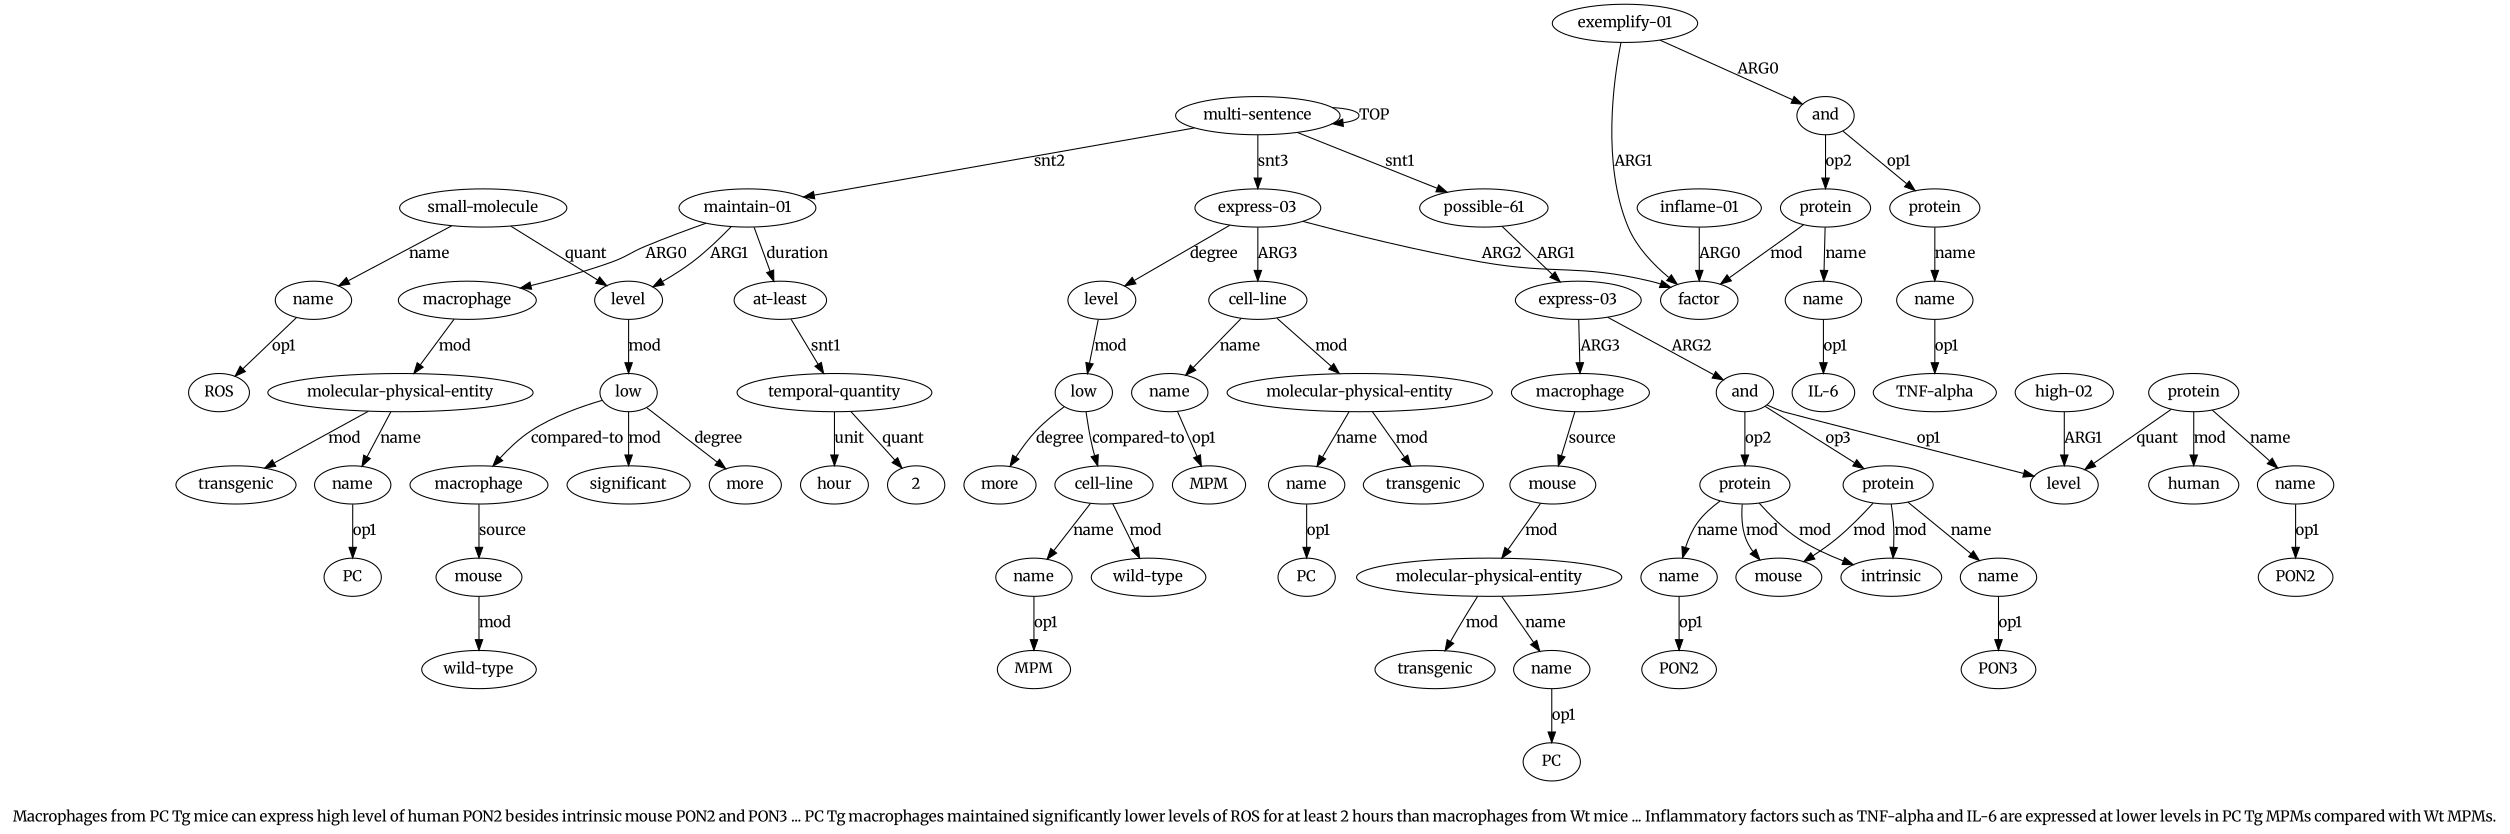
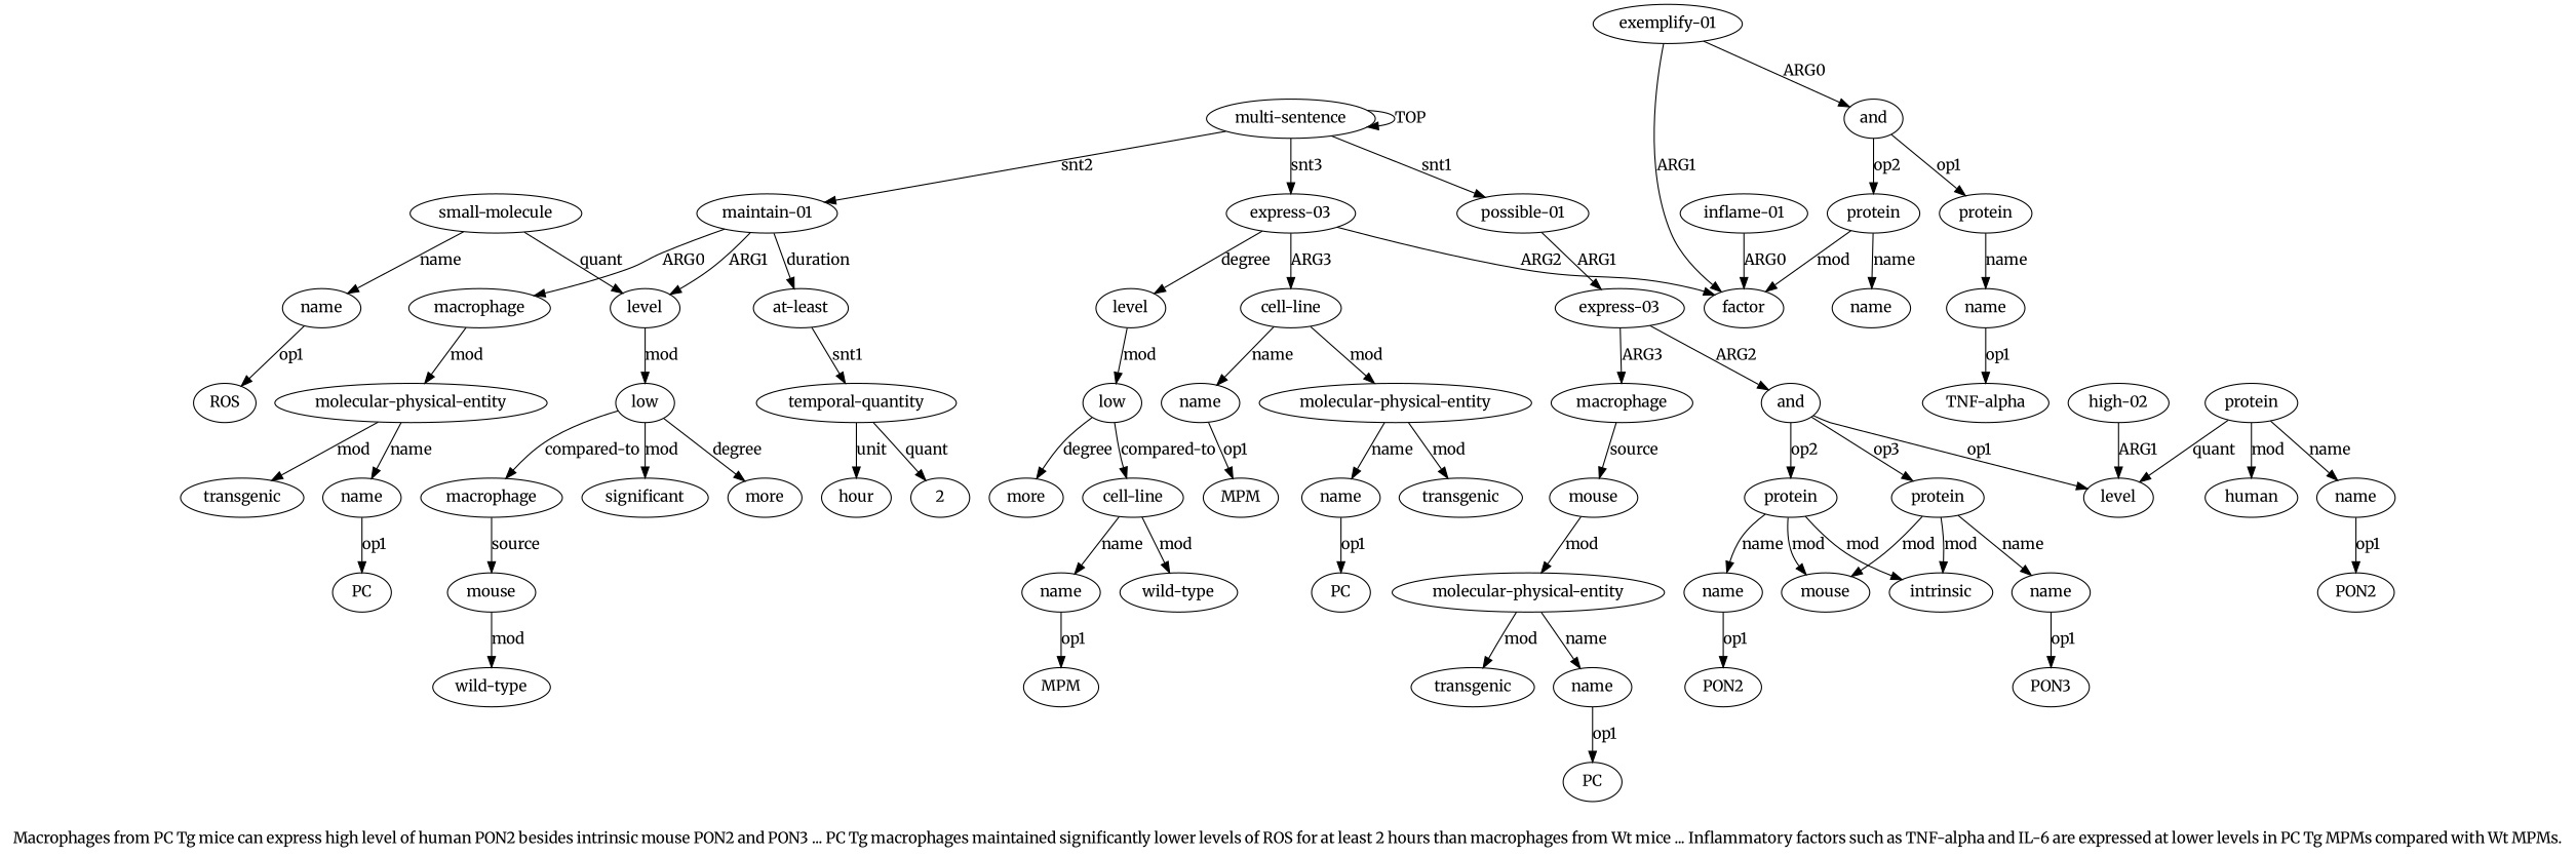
  digraph {
    fontname=Merriweather
    label="Macrophages from PC Tg mice can express high level of human PON2 besides intrinsic mouse PON2 and PON3 ... PC Tg macrophages maintained significantly lower levels of ROS for at least 2 hours than macrophages from Wt mice ... Inflammatory factors such as TNF-alpha and IL-6 are expressed at lower levels in PC Tg MPMs compared with Wt MPMs."
    node [color=black fontname=Merriweather gold_ind=-1 gold_label=name test_ind=-1 test_label=name]
    edge [color=black fontname=Merriweather gold_label=mod test_label=mod]
    n1 [gold_ind=20 gold_label="maintain-01" label="maintain-01" test_ind=20 test_label="maintain-01"]
    n2 [gold_ind=21 gold_label=macrophage label=macrophage test_ind=21 test_label=macrophage]
    n3 [gold_ind=25 gold_label=level label=level test_ind=25 test_label=level]
    n4 [gold_ind=34 gold_label="at-least" label="at-least" test_ind=34 test_label="at-least"]
    n5 [gold_ind=22 gold_label="molecular-physical-entity" label="molecular-physical-entity" test_ind=22 test_label="molecular-physical-entity"]
    n6 [gold_ind=28 gold_label=low label=low test_ind=28 test_label=low]
    n7 [gold_ind=35 gold_label="temporal-quantity" label="temporal-quantity" test_ind=35 test_label="temporal-quantity"]
    n8 [gold_ind=23 label=name test_ind=23]
    n9 [gold_ind=24 gold_label=transgenic label=transgenic test_ind=24 test_label=transgenic]
    n10 [gold_ind=29 gold_label=more label=more test_ind=29 test_label=more]
    n11 [gold_ind=31 gold_label=macrophage label=macrophage test_ind=31 test_label=macrophage]
    n12 [gold_ind=30 gold_label=significant label=significant test_ind=30 test_label=significant]
    n13 [gold_ind=36 gold_label=hour label=hour test_ind=36 test_label=hour]
    n14 [gold_label=2 label=2 test_label=2]
    n15 [gold_label=PC label=PC test_label=PC]
    n16 [gold_ind=32 gold_label=mouse label=mouse test_ind=32 test_label=mouse]
    n17 [gold_ind=26 gold_label="small-molecule" label="small-molecule" test_ind=26 test_label="small-molecule"]
    n18 [gold_ind=27 label=name test_ind=27]
    n19 [gold_label=ROS label=ROS test_label=ROS]
    n20 [gold_ind=33 gold_label="wild-type" label="wild-type" test_ind=33 test_label="wild-type"]
    n21 [gold_label=PON2 label=PON2 test_label=PON2]
    n22 [gold_label="TNF-alpha" label="TNF-alpha" test_label="TNF-alpha"]
-   n23 [gold_label="IL-6" label="IL-6" test_label="IL-6"]
    n24 [gold_ind=37 gold_label="express-03" label="express-03" test_ind=37 test_label="express-03"]
    n25 [gold_ind=51 gold_label=level label=level test_ind=51 test_label=level]
    n26 [gold_ind=38 gold_label=factor label=factor test_ind=38 test_label=factor]
    n27 [gold_ind=46 gold_label="cell-line" label="cell-line" test_ind=46 test_label="cell-line"]
    n28 [gold_ind=52 gold_label=low label=low test_ind=52 test_label=low]
    n29 [gold_ind=47 label=name test_ind=47]
    n30 [gold_ind=48 gold_label="molecular-physical-entity" label="molecular-physical-entity" test_ind=48 test_label="molecular-physical-entity"]
    n31 [gold_ind=53 gold_label=more label=more test_ind=53 test_label=more]
    n32 [gold_ind=54 gold_label="cell-line" label="cell-line" test_ind=54 test_label="cell-line"]
    n33 [gold_label=MPM label=MPM test_label=MPM]
    n34 [gold_ind=50 gold_label=transgenic label=transgenic test_ind=50 test_label=transgenic]
    n35 [gold_ind=49 label=name test_ind=49]
    n36 [gold_label=PON2 label=PON2 test_label=PON2]
    n37 [gold_ind=55 label=name test_ind=55]
    n38 [gold_ind=56 gold_label="wild-type" label="wild-type" test_ind=56 test_label="wild-type"]
    n39 [gold_label=MPM label=MPM test_label=MPM]
    n40 [gold_ind=15 gold_label=macrophage label=macrophage test_ind=15 test_label=macrophage]
    n41 [gold_ind=16 gold_label=mouse label=mouse test_ind=16 test_label=mouse]
    n42 [gold_ind=17 gold_label="molecular-physical-entity" label="molecular-physical-entity" test_ind=17 test_label="molecular-physical-entity"]
    n43 [gold_ind=19 gold_label=transgenic label=transgenic test_ind=19 test_label=transgenic]
    n44 [gold_ind=18 label=name test_ind=18]
    n45 [gold_ind=14 label=name test_ind=14]
    n46 [gold_label=PON3 label=PON3 test_label=PON3]
    n47 [gold_label=PC label=PC test_label=PC]
    n48 [gold_ind=11 gold_label=intrinsic label=intrinsic test_ind=11 test_label=intrinsic]
    n49 [gold_ind=10 label=name test_ind=10]
    n50 [gold_ind=13 gold_label=protein label=protein test_ind=13 test_label=protein]
    n51 [gold_ind=12 gold_label=mouse label=mouse test_ind=12 test_label=mouse]
    n52 [gold_ind=39 gold_label="inflame-01" label="inflame-01" test_ind=39 test_label="inflame-01"]
    n53 [gold_label=PC label=PC test_label=PC]
-   n54 [gold_ind=1 gold_label="possible-01" label="possible-61" test_ind=1 test_label="possible-01"]
+   n54 [gold_ind=1 gold_label="possible-01" label="possible-01" test_ind=1 test_label="possible-01"]
    n55 [gold_ind=2 gold_label="express-03" label="express-03" test_ind=2 test_label="express-03"]
    n56 [gold_ind=3 gold_label=and label=and test_ind=3 test_label=and]
    n57 [gold_ind=4 gold_label=level label=level test_ind=4 test_label=level]
    n58 [gold_ind=9 gold_label=protein label=protein test_ind=9 test_label=protein]
    n59 [gold_ind=0 gold_label="multi-sentence" label="multi-sentence" test_ind=0 test_label="multi-sentence"]
    n60 [gold_ind=5 gold_label=protein label=protein test_ind=5 test_label=protein]
    n61 [gold_ind=7 gold_label=human label=human test_ind=7 test_label=human]
    n62 [gold_ind=6 label=name test_ind=6]
    n63 [gold_ind=8 gold_label="high-02" label="high-02" test_ind=8 test_label="high-02"]
    n64 [gold_ind=44 gold_label=protein label=protein test_ind=44 test_label=protein]
    n65 [gold_ind=45 label=name test_ind=45]
    n66 [gold_ind=42 gold_label=protein label=protein test_ind=42 test_label=protein]
    n67 [gold_ind=43 label=name test_ind=43]
    n68 [gold_ind=40 gold_label="exemplify-01" label="exemplify-01" test_ind=40 test_label="exemplify-01"]
    n69 [gold_ind=41 gold_label=and label=and test_ind=41 test_label=and]
    n1 -> n2 [gold_label=ARG0 label=ARG0 test_label=ARG0]
    n1 -> n3 [gold_label=ARG1 label=ARG1 test_label=ARG1]
    n1 -> n4 [gold_label=duration label=duration test_label=duration]
    n2 -> n5 [label=mod]
    n3 -> n6 [label=mod]
    n4 -> n7 [gold_label=op1 label=snt1 test_label=op1]
    n5 -> n8 [gold_label=name label=name test_label=name]
    n5 -> n9 [label=mod]
    n6 -> n10 [gold_label=degree label=degree test_label=degree]
    n6 -> n11 [gold_label="compared-to" label="compared-to" test_label="compared-to"]
    n6 -> n12 [label=mod]
    n7 -> n13 [gold_label=unit label=unit test_label=unit]
    n7 -> n14 [gold_label=quant label=quant test_label=quant]
    n8 -> n15 [gold_label=op1 label=op1 test_label=op1]
    n11 -> n16 [gold_label=source label=source test_label=source]
    n16 -> n20 [label=mod]
    n17 -> n3 [gold_label=quant label=quant test_label=quant]
    n17 -> n18 [gold_label=name label=name test_label=name]
    n18 -> n19 [gold_label=op1 label=op1 test_label=op1]
    n24 -> n25 [gold_label=degree label=degree test_label=degree]
    n24 -> n26 [gold_label=ARG2 label=ARG2 test_label=ARG2]
    n24 -> n27 [gold_label=ARG3 label=ARG3 test_label=ARG3]
    n25 -> n28 [label=mod]
    n27 -> n29 [gold_label=name label=name test_label=name]
    n27 -> n30 [label=mod]
    n28 -> n31 [gold_label=degree label=degree test_label=degree]
    n28 -> n32 [gold_label="compared-to" label="compared-to" test_label="compared-to"]
    n29 -> n33 [gold_label=op1 label=op1 test_label=op1]
    n30 -> n34 [label=mod]
    n30 -> n35 [gold_label=name label=name test_label=name]
    n32 -> n37 [gold_label=name label=name test_label=name]
    n32 -> n38 [label=mod]
    n35 -> n53 [gold_label=op1 label=op1 test_label=op1]
    n37 -> n39 [gold_label=op1 label=op1 test_label=op1]
    n40 -> n41 [gold_label=source label=source test_label=source]
    n41 -> n42 [label=mod]
    n42 -> n43 [label=mod]
    n42 -> n44 [gold_label=name label=name test_label=name]
    n44 -> n47 [gold_label=op1 label=op1 test_label=op1]
    n45 -> n46 [gold_label=op1 label=op1 test_label=op1]
    n49 -> n36 [gold_label=op1 label=op1 test_label=op1]
    n50 -> n45 [gold_label=name label=name test_label=name]
    n50 -> n48 [label=mod]
    n50 -> n51 [label=mod]
    n52 -> n26 [gold_label=ARG0 label=ARG0 test_label=ARG0]
    n54 -> n55 [gold_label=ARG1 label=ARG1 test_label=ARG1]
    n55 -> n40 [gold_label=ARG3 label=ARG3 test_label=ARG3]
    n55 -> n56 [gold_label=ARG2 label=ARG2 test_label=ARG2]
    n56 -> n50 [gold_label=op3 label=op3 test_label=op3]
    n56 -> n57 [gold_label=op1 label=op1 test_label=op1]
    n56 -> n58 [gold_label=op2 label=op2 test_label=op2]
    n58 -> n48 [label=mod]
    n58 -> n49 [gold_label=name label=name test_label=name]
    n58 -> n51 [label=mod]
    n59 -> n1 [gold_label=snt2 label=snt2 test_label=snt2]
    n59 -> n24 [gold_label=snt3 label=snt3 test_label=snt3]
    n59 -> n54 [gold_label=snt1 label=snt1 test_label=snt1]
    n59 -> n59 [gold_label=TOP label=TOP test_label=TOP]
    n60 -> n57 [gold_label=quant label=quant test_label=quant]
    n60 -> n61 [label=mod]
    n60 -> n62 [gold_label=name label=name test_label=name]
    n62 -> n21 [gold_label=op1 label=op1 test_label=op1]
    n63 -> n57 [gold_label=ARG1 label=ARG1 test_label=ARG1]
    n64 -> n26 [label=mod]
    n64 -> n65 [gold_label=name label=name test_label=name]
-   n65 -> n23 [gold_label=op1 label=op1 test_label=op1]
    n66 -> n67 [gold_label=name label=name test_label=name]
    n67 -> n22 [gold_label=op1 label=op1 test_label=op1]
    n68 -> n26 [gold_label=ARG1 label=ARG1 test_label=ARG1]
    n68 -> n69 [gold_label=ARG0 label=ARG0 test_label=ARG0]
    n69 -> n64 [gold_label=op2 label=op2 test_label=op2]
    n69 -> n66 [gold_label=op1 label=op1 test_label=op1]
  }
